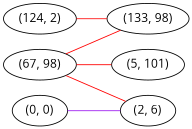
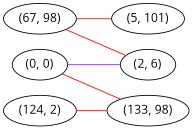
  graph {
    fontname="Open Sans"
    rankdir=LR
    node [fontname="Open Sans"]
    edge [color=red fontname="Open Sans" weight=1]
    "(67, 98)"
    "(133, 98)"
    n3 [label="(5, 101)"]
    "(2, 6)"
    "(0, 0)"
    "(124, 2)"
-   "(67, 98)" -- "(133, 98)"
+   "(0, 0)" -- "(133, 98)"
    "(67, 98)" -- n3
    "(67, 98)" -- "(2, 6)"
    "(0, 0)" -- "(2, 6)" [color=purple weight=4]
    "(124, 2)" -- "(133, 98)"
  }
